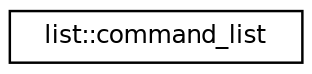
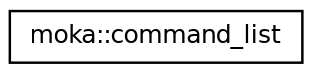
  digraph {
    rankdir=LR
-   n1 [color=black fillcolor=white fontname=Helvetica fontsize=10 height=0.2 label="list::command_list" shape=record style=filled width=0.4]
+   n1 [color=black fillcolor=white fontname=Helvetica fontsize=10 height=0.2 label="moka::command_list" shape=record style=filled width=0.4]
  }
